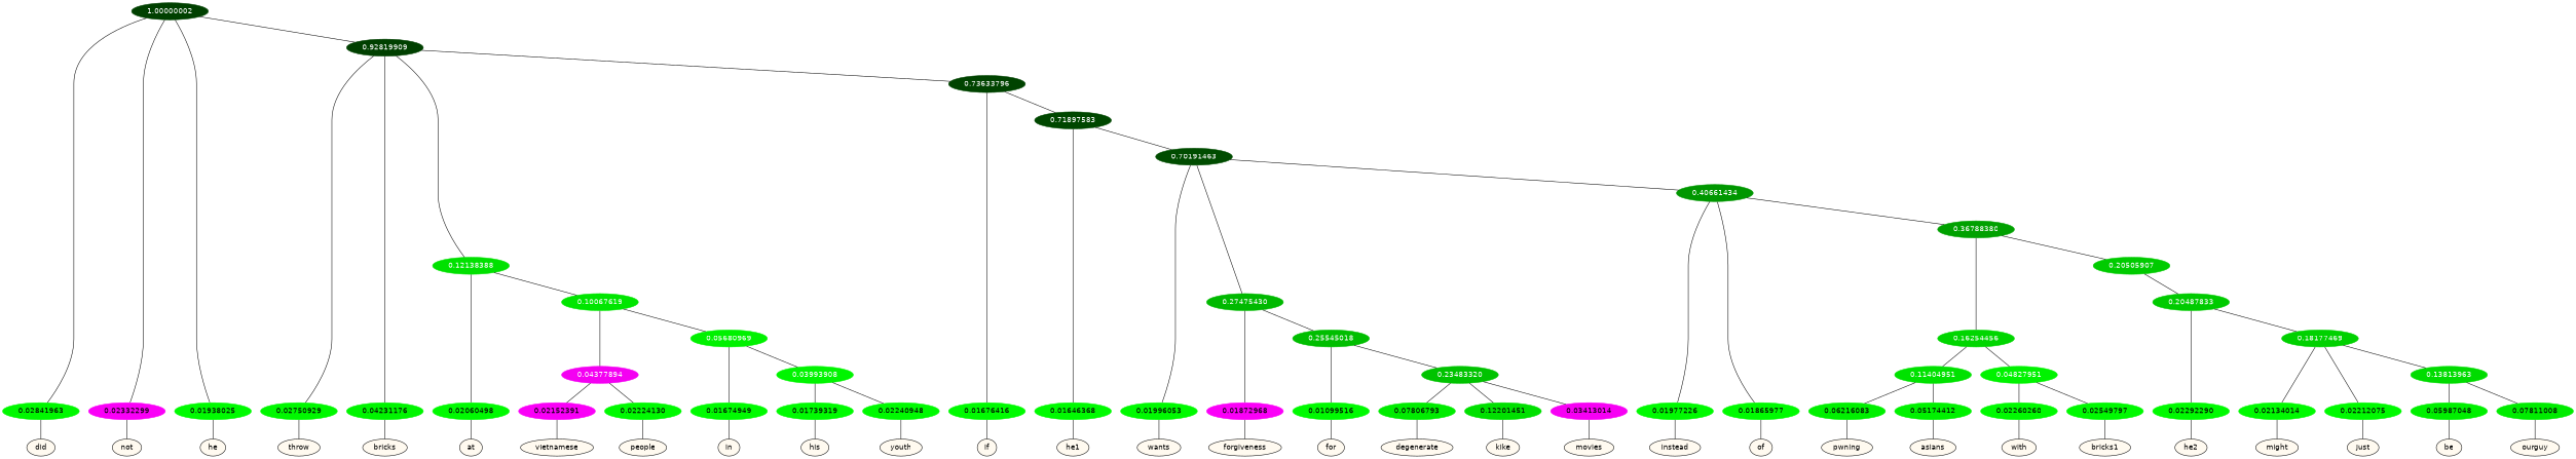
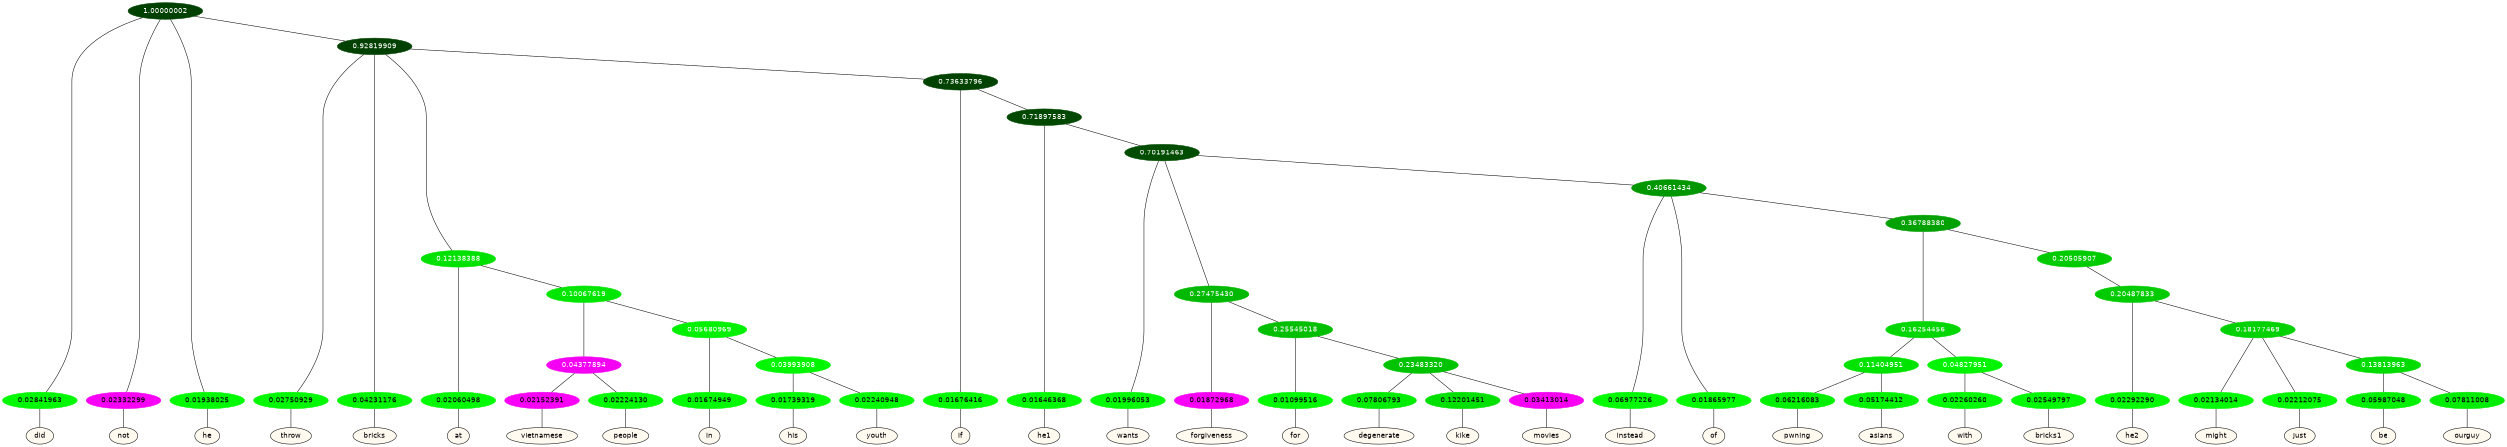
  graph {
    fontname="DejaVu Sans"
    node [color=black fontname="DejaVu Sans" format=png nodesep=0.001 ordering=out overlap_scaling=0.01 ranksep=0.001 style=filled]
    edge [fontname="DejaVu Sans"]
    n1 [fillcolor=floralwhite height=0.15 label=did style="filled,solid" width=0.15]
    n2 [fillcolor=floralwhite height=0.15 label=not style="filled,solid" width=0.15]
    n3 [fillcolor=floralwhite height=0.15 label=he style="filled,solid" width=0.15]
    n4 [fillcolor=floralwhite height=0.15 label=throw style="filled,solid" width=0.15]
    n5 [fillcolor=floralwhite height=0.15 label=bricks style="filled,solid" width=0.15]
    n6 [fillcolor=floralwhite height=0.15 label=at style="filled,solid" width=0.15]
    n7 [fillcolor=floralwhite height=0.15 label=vietnamese style="filled,solid" width=0.15]
    n8 [fillcolor=floralwhite height=0.15 label=people style="filled,solid" width=0.15]
    n9 [fillcolor=floralwhite height=0.15 label=in style="filled,solid" width=0.15]
    n10 [fillcolor=floralwhite height=0.15 label=his style="filled,solid" width=0.15]
    n11 [fillcolor=floralwhite height=0.15 label=youth style="filled,solid" width=0.15]
    n12 [fillcolor=floralwhite height=0.15 label=if style="filled,solid" width=0.15]
    n13 [fillcolor=floralwhite height=0.15 label=he1 style="filled,solid" width=0.15]
    n14 [fillcolor=floralwhite height=0.15 label=wants style="filled,solid" width=0.15]
    n15 [fillcolor=floralwhite height=0.15 label=forgiveness style="filled,solid" width=0.15]
    n16 [fillcolor=floralwhite height=0.15 label=for style="filled,solid" width=0.15]
    n17 [fillcolor=floralwhite height=0.15 label=degenerate style="filled,solid" width=0.15]
    n18 [fillcolor=floralwhite height=0.15 label=kike style="filled,solid" width=0.15]
    n19 [fillcolor=floralwhite height=0.15 label=movies style="filled,solid" width=0.15]
    n20 [fillcolor=floralwhite height=0.15 label=instead style="filled,solid" width=0.15]
    n21 [fillcolor=floralwhite height=0.15 label=of style="filled,solid" width=0.15]
    n22 [fillcolor=floralwhite height=0.15 label=pwning style="filled,solid" width=0.15]
    n23 [fillcolor=floralwhite height=0.15 label=asians style="filled,solid" width=0.15]
    n24 [fillcolor=floralwhite height=0.15 label=with style="filled,solid" width=0.15]
    n25 [fillcolor=floralwhite height=0.15 label=bricks1 style="filled,solid" width=0.15]
    n26 [fillcolor=floralwhite height=0.15 label=he2 style="filled,solid" width=0.15]
    n27 [fillcolor=floralwhite height=0.15 label=might style="filled,solid" width=0.15]
    n28 [fillcolor=floralwhite height=0.15 label=just style="filled,solid" width=0.15]
    n29 [fillcolor=floralwhite height=0.15 label=be style="filled,solid" width=0.15]
    n30 [fillcolor=floralwhite height=0.15 label=ourguy style="filled,solid" width=0.15]
    n31 [color="0.334 1.000 0.972" fontcolor=black height=0.15 label=0.02841963 width=0.15]
    n32 [color="0.835 1.000 0.977" fontcolor=black height=0.15 label=0.02332299 width=0.15]
    n33 [color="0.334 1.000 0.981" fontcolor=black height=0.15 label=0.01938025 width=0.15]
    n34 [color="0.334 1.000 0.972" fontcolor=black height=0.15 label=0.02750929 width=0.15]
    n35 [color="0.334 1.000 0.958" fontcolor=black height=0.15 label=0.04231176 width=0.15]
    n36 [color="0.334 1.000 0.979" fontcolor=black height=0.15 label=0.02060498 width=0.15]
    n37 [color="0.835 1.000 0.978" fontcolor=black height=0.15 label=0.02152391 width=0.15]
    n38 [color="0.334 1.000 0.978" fontcolor=black height=0.15 label=0.02224130 width=0.15]
    n39 [color="0.334 1.000 0.983" fontcolor=black height=0.15 label=0.01674949 width=0.15]
    n40 [color="0.334 1.000 0.983" fontcolor=black height=0.15 label=0.01739319 width=0.15]
    n41 [color="0.334 1.000 0.978" fontcolor=black height=0.15 label=0.02240948 width=0.15]
    n42 [color="0.334 1.000 0.983" fontcolor=black height=0.15 label=0.01676416 width=0.15]
    n43 [color="0.334 1.000 0.984" fontcolor=black height=0.15 label=0.01646368 width=0.15]
    n44 [color="0.334 1.000 0.980" fontcolor=black height=0.15 label=0.01996053 width=0.15]
    n45 [color="0.835 1.000 0.981" fontcolor=black height=0.15 label=0.01872968 width=0.15]
    n46 [color="0.334 1.000 0.980" fontcolor=black height=0.15 label=0.01099516 width=0.15]
    n47 [color="0.334 1.000 0.922" fontcolor=black height=0.15 label=0.07806793 width=0.15]
    n48 [color="0.334 1.000 0.878" fontcolor=black height=0.15 label=0.12201451 width=0.15]
    n49 [color="0.835 1.000 0.966" fontcolor=black height=0.15 label=0.03413014 width=0.15]
-   n50 [color="0.334 1.000 0.980" fontcolor=black height=0.15 label=0.01977226 width=0.15]
+   n50 [color="0.334 1.000 0.980" fontcolor=black height=0.15 label=0.06977226 width=0.15]
    n51 [color="0.334 1.000 0.981" fontcolor=black height=0.15 label=0.01865977 width=0.15]
    n52 [color="0.334 1.000 0.938" fontcolor=black height=0.15 label=0.06216083 width=0.15]
    n53 [color="0.334 1.000 0.948" fontcolor=black height=0.15 label=0.05174412 width=0.15]
    n54 [color="0.334 1.000 0.977" fontcolor=black height=0.15 label=0.02260260 width=0.15]
    n55 [color="0.334 1.000 0.975" fontcolor=black height=0.15 label=0.02549797 width=0.15]
    n56 [color="0.334 1.000 0.977" fontcolor=black height=0.15 label=0.02292290 width=0.15]
    n57 [color="0.334 1.000 0.979" fontcolor=black height=0.15 label=0.02134014 width=0.15]
    n58 [color="0.334 1.000 0.978" fontcolor=black height=0.15 label=0.02212075 width=0.15]
    n59 [color="0.334 1.000 0.940" fontcolor=black height=0.15 label=0.05987048 width=0.15]
    n60 [color="0.334 1.000 0.922" fontcolor=black height=0.15 label=0.07811008 width=0.15]
    n61 [color="0.334 1.000 0.250" fontcolor=grey99 height=0.15 label=1.00000002 width=0.15]
    n62 [color="0.334 1.000 0.250" fontcolor=grey99 height=0.15 label=0.92819909 width=0.15]
    n63 [color="0.334 1.000 0.879" fontcolor=grey99 height=0.15 label=0.12138388 width=0.15]
    n64 [color="0.334 1.000 0.264" fontcolor=grey99 height=0.15 label=0.73633796 width=0.15]
    n65 [color="0.334 1.000 0.899" fontcolor=grey99 height=0.15 label=0.10067619 width=0.15]
    n66 [color="0.334 1.000 0.281" fontcolor=grey99 height=0.15 label=0.71897583 width=0.15]
    n67 [color="0.835 1.000 0.956" fontcolor=grey99 height=0.15 label=0.04377894 width=0.15]
    n68 [color="0.334 1.000 0.943" fontcolor=grey99 height=0.15 label=0.05680969 width=0.15]
    n69 [color="0.334 1.000 0.298" fontcolor=grey99 height=0.15 label=0.70191463 width=0.15]
    n70 [color="0.334 1.000 0.960" fontcolor=grey99 height=0.15 label=0.03993908 width=0.15]
    n71 [color="0.334 1.000 0.725" fontcolor=grey99 height=0.15 label=0.27475430 width=0.15]
    n72 [color="0.334 1.000 0.593" fontcolor=grey99 height=0.15 label=0.40661434 width=0.15]
    n73 [color="0.334 1.000 0.745" fontcolor=grey99 height=0.15 label=0.25545018 width=0.15]
    n74 [color="0.334 1.000 0.632" fontcolor=grey99 height=0.15 label=0.36788380 width=0.15]
    n75 [color="0.334 1.000 0.765" fontcolor=grey99 height=0.15 label=0.23483320 width=0.15]
    n76 [color="0.334 1.000 0.837" fontcolor=grey99 height=0.15 label=0.16254456 width=0.15]
    n77 [color="0.334 1.000 0.795" fontcolor=grey99 height=0.15 label=0.20505907 width=0.15]
    n78 [color="0.334 1.000 0.886" fontcolor=grey99 height=0.15 label=0.11404951 width=0.15]
    n79 [color="0.334 1.000 0.952" fontcolor=grey99 height=0.15 label=0.04827951 width=0.15]
    n80 [color="0.334 1.000 0.795" fontcolor=grey99 height=0.15 label=0.20487833 width=0.15]
    n81 [color="0.334 1.000 0.818" fontcolor=grey99 height=0.15 label=0.18177469 width=0.15]
    n82 [color="0.334 1.000 0.862" fontcolor=grey99 height=0.15 label=0.13813963 width=0.15]
    subgraph sub_1 {
      rank=same
      n1
      n2
      n3
      n4
      n5
      n6
      n7
      n8
      n9
      n10
      n11
      n12
      n13
      n14
      n15
      n16
      n17
      n18
      n19
      n20
      n21
      n22
      n23
      n24
      n25
      n26
      n27
      n28
      n29
      n30
    }
    subgraph sub_2 {
      rank=same
      n31
      n32
      n33
      n34
      n35
      n36
      n37
      n38
      n39
      n40
      n41
      n42
      n43
      n44
      n45
      n46
      n47
      n48
      n49
      n50
      n51
      n52
      n53
      n54
      n55
      n56
      n57
      n58
      n59
      n60
    }
    n31 -- n1
    n32 -- n2
    n33 -- n3
    n34 -- n4
    n35 -- n5
    n36 -- n6
    n37 -- n7
    n38 -- n8
    n39 -- n9
    n40 -- n10
    n41 -- n11
    n42 -- n12
    n43 -- n13
    n44 -- n14
    n45 -- n15
    n46 -- n16
    n47 -- n17
    n48 -- n18
    n49 -- n19
    n50 -- n20
    n51 -- n21
    n52 -- n22
    n53 -- n23
    n54 -- n24
    n55 -- n25
    n56 -- n26
    n57 -- n27
    n58 -- n28
    n59 -- n29
    n60 -- n30
    n61 -- n31
    n61 -- n32
    n61 -- n33
    n61 -- n62
    n62 -- n34
    n62 -- n35
    n62 -- n63
    n62 -- n64
    n63 -- n36
    n63 -- n65
    n64 -- n42
    n64 -- n66
    n65 -- n67
    n65 -- n68
    n66 -- n43
    n66 -- n69
    n67 -- n37
    n67 -- n38
    n68 -- n39
    n68 -- n70
    n69 -- n44
    n69 -- n71
    n69 -- n72
    n70 -- n40
    n70 -- n41
    n71 -- n45
    n71 -- n73
    n72 -- n50
    n72 -- n51
    n72 -- n74
    n73 -- n46
    n73 -- n75
    n74 -- n76
    n74 -- n77
    n75 -- n47
    n75 -- n48
    n75 -- n49
    n76 -- n78
    n76 -- n79
    n77 -- n80
    n78 -- n52
    n78 -- n53
    n79 -- n54
    n79 -- n55
    n80 -- n56
    n80 -- n81
    n81 -- n57
    n81 -- n58
    n81 -- n82
    n82 -- n59
    n82 -- n60
  }
